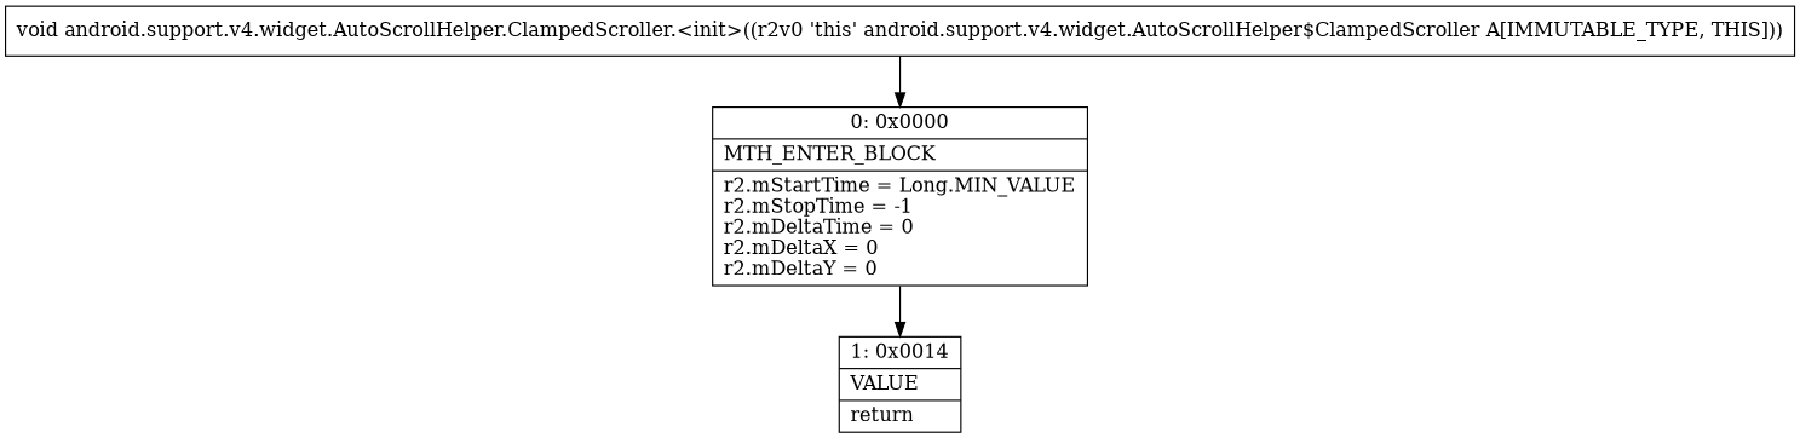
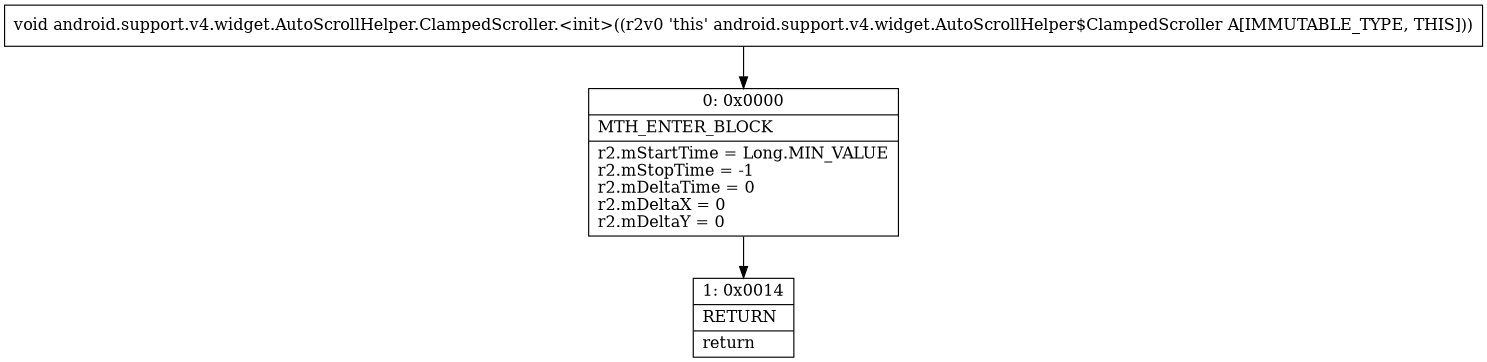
  digraph {
    node [shape=record]
    n1 [label="{0\:\ 0x0000|MTH_ENTER_BLOCK\l|r2.mStartTime = Long.MIN_VALUE\lr2.mStopTime = \-1\lr2.mDeltaTime = 0\lr2.mDeltaX = 0\lr2.mDeltaY = 0\l}"]
-   n2 [label="{1\:\ 0x0014|VALUE\l|return\l}"]
+   n2 [label="{1\:\ 0x0014|RETURN\l|return\l}"]
    n3 [label="{void android.support.v4.widget.AutoScrollHelper.ClampedScroller.\<init\>((r2v0 'this' android.support.v4.widget.AutoScrollHelper$ClampedScroller A[IMMUTABLE_TYPE, THIS])) }"]
    n1 -> n2
    n3 -> n1
  }
